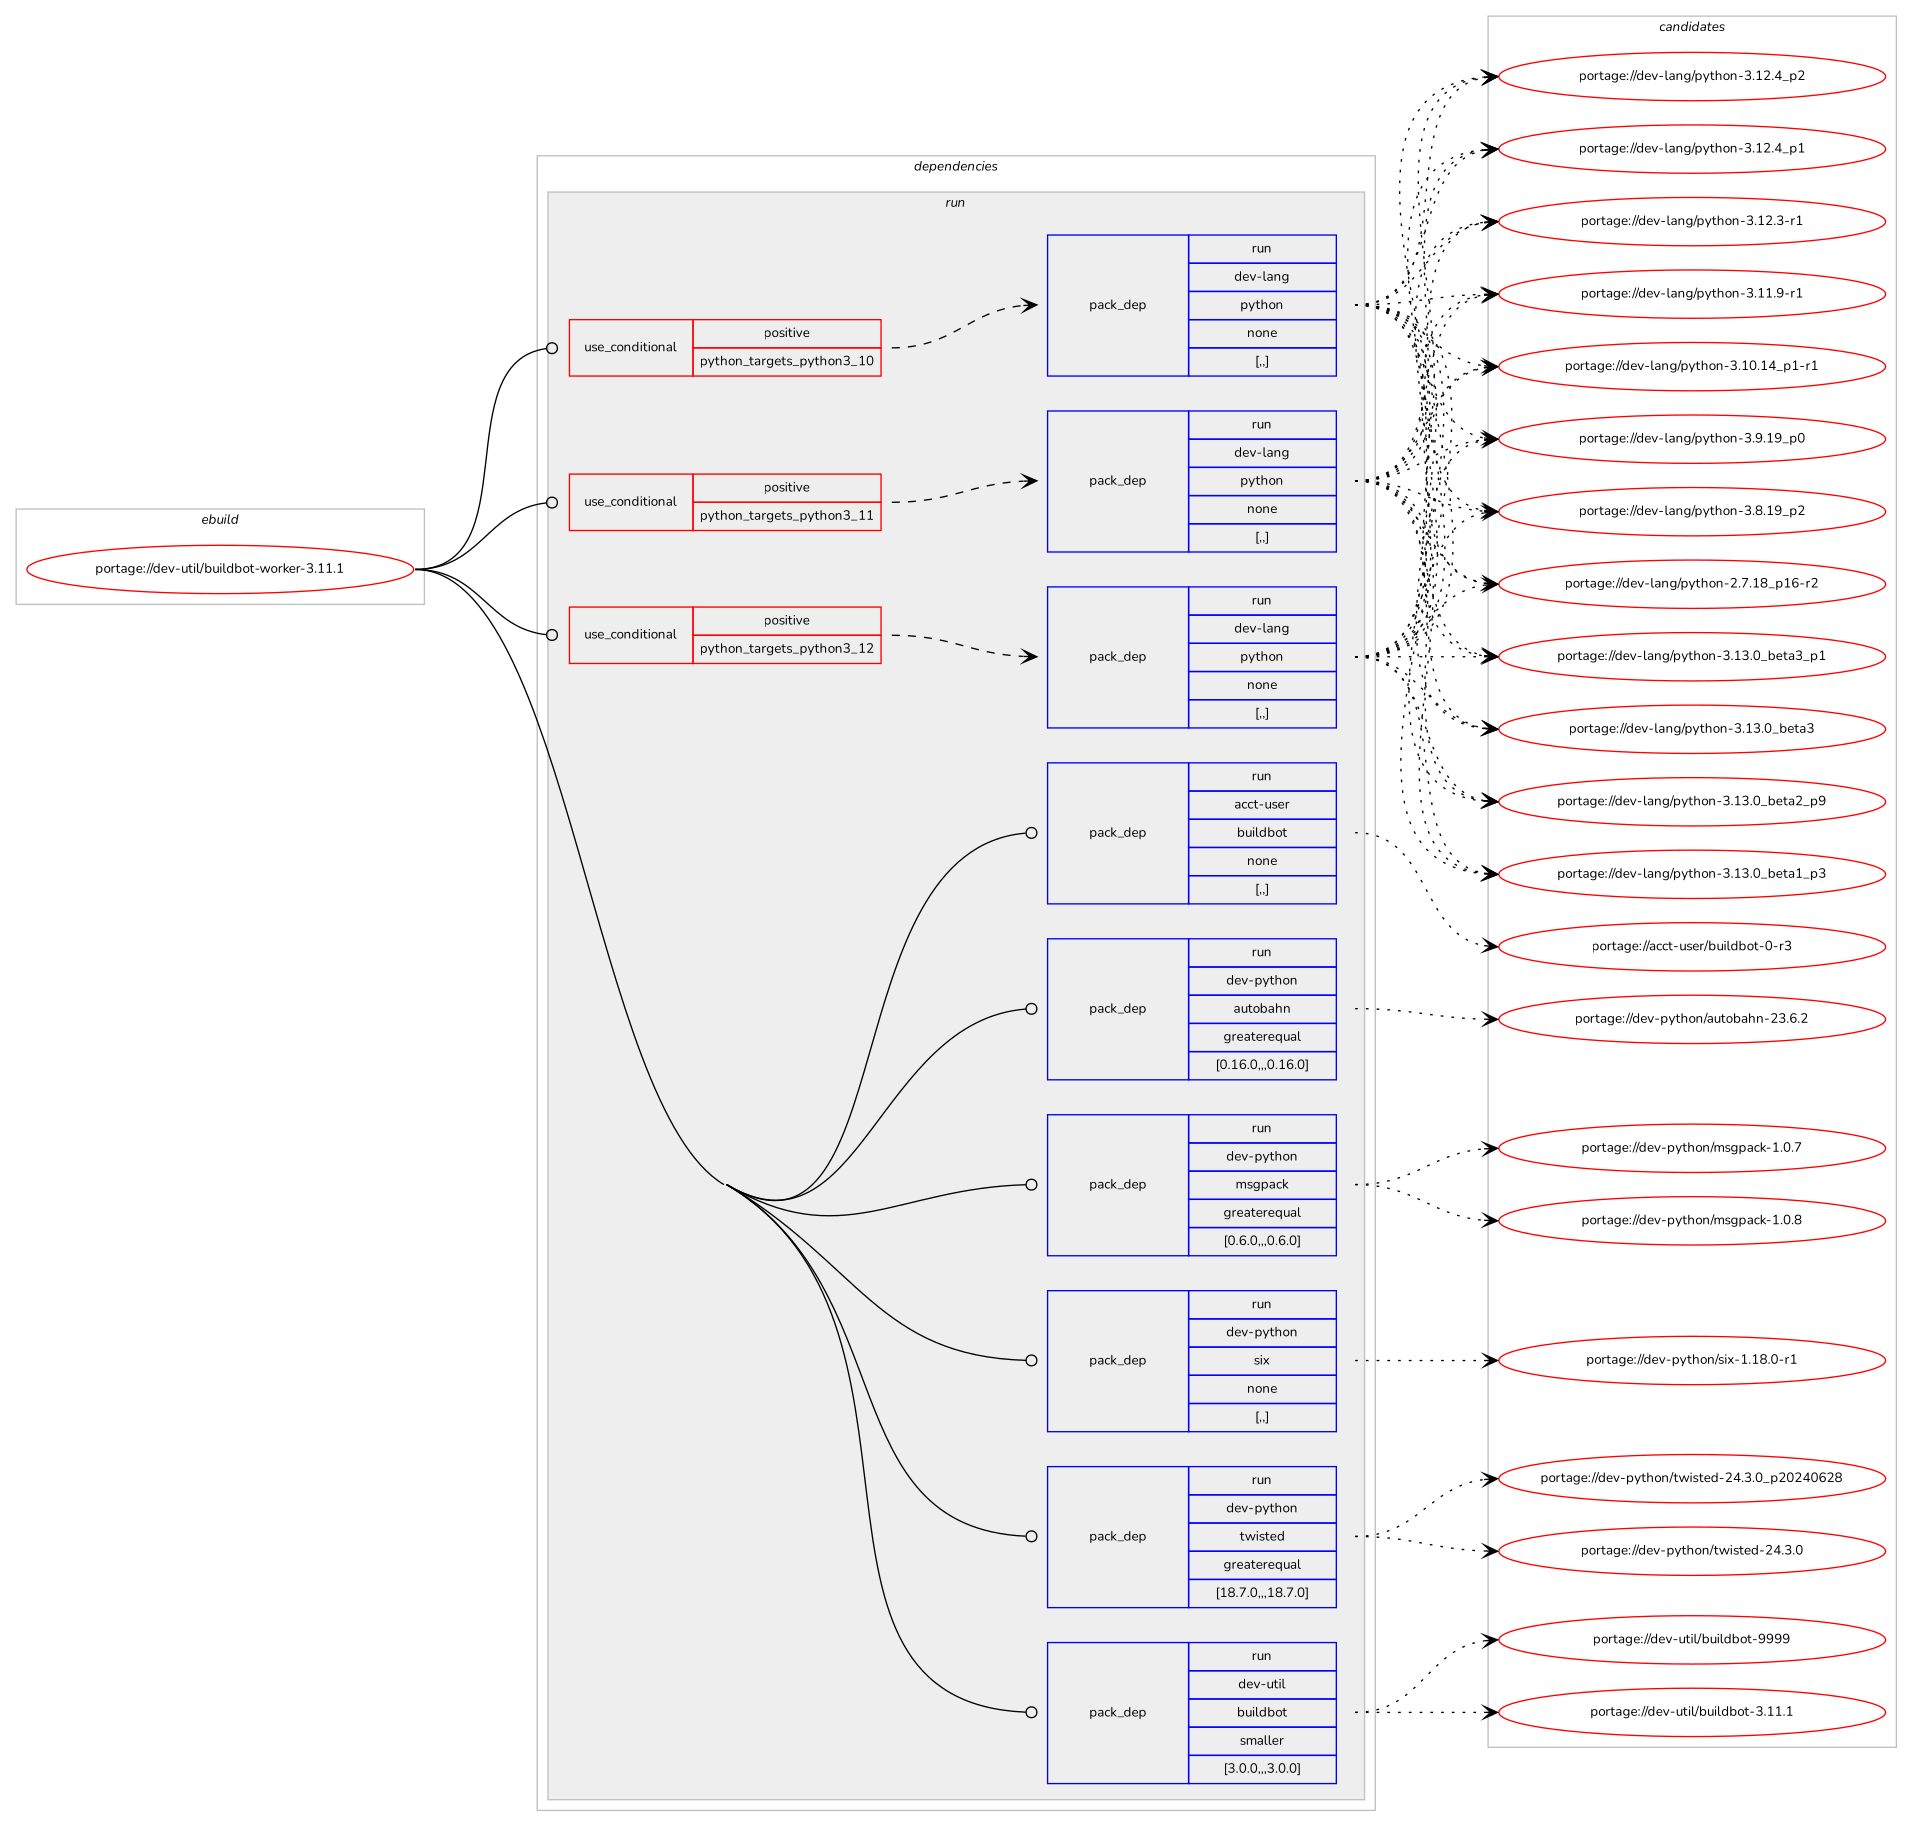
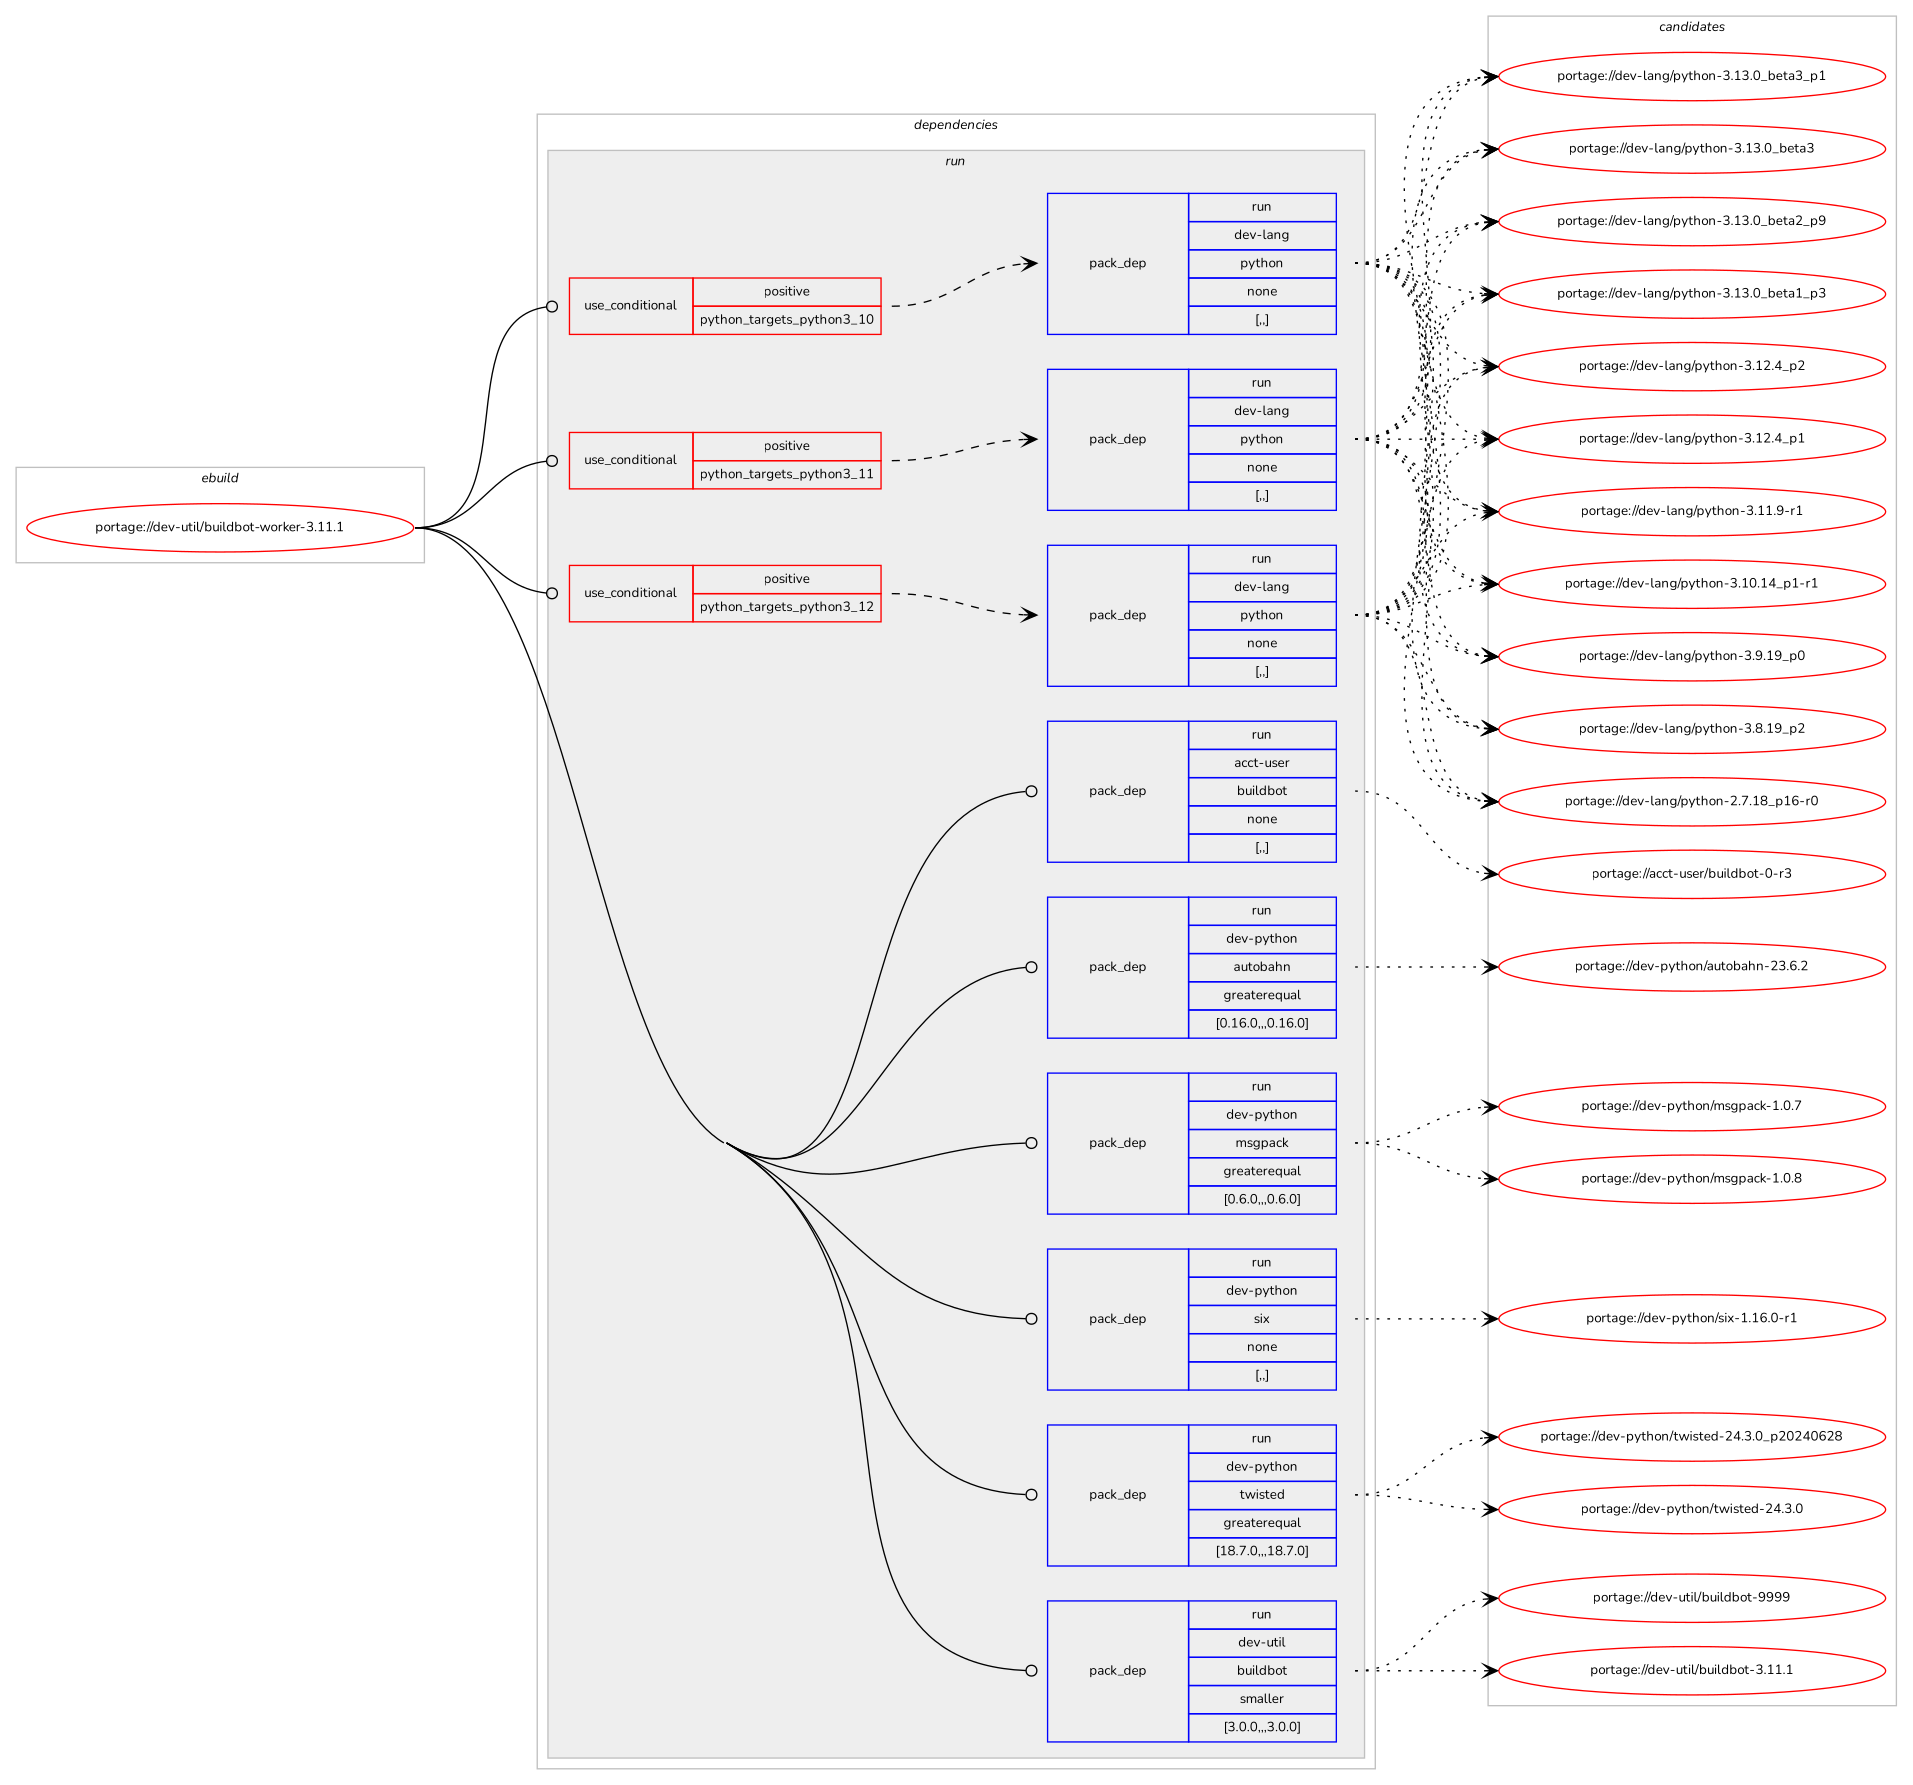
  digraph {
    compound=true
    concentrate=true
    fontname=Nunito
    fontsize=10
    newrank=true
    rankdir=LR
    ranksep=1.5
    node [color=red fontname=Nunito fontsize=10]
    edge [arrowhead=vee fontname=Nunito headport=w style=dotted tailport=e weight=100]
    n1 [label="portage://dev-util/buildbot-worker-3.11.1" width=4]
    n2 [color=blue label=<<TABLE BORDER="0" CELLBORDER="1" CELLSPACING="0" CELLPADDING="4" WIDTH="220"><TR><TD ROWSPAN="6" CELLPADDING="30">pack_dep</TD></TR><TR><TD WIDTH="110">run</TD></TR><TR><TD>dev-lang</TD></TR><TR><TD>python</TD></TR><TR><TD>none</TD></TR><TR><TD>[,,]</TD></TR></TABLE>> shape=none]
    n3 [label=<<TABLE BORDER="0" CELLBORDER="1" CELLSPACING="0" CELLPADDING="4"><TR><TD ROWSPAN="3" CELLPADDING="10">use_conditional</TD></TR><TR><TD>positive</TD></TR><TR><TD>python_targets_python3_10</TD></TR></TABLE>> shape=none]
    n4 [color=blue label=<<TABLE BORDER="0" CELLBORDER="1" CELLSPACING="0" CELLPADDING="4" WIDTH="220"><TR><TD ROWSPAN="6" CELLPADDING="30">pack_dep</TD></TR><TR><TD WIDTH="110">run</TD></TR><TR><TD>dev-lang</TD></TR><TR><TD>python</TD></TR><TR><TD>none</TD></TR><TR><TD>[,,]</TD></TR></TABLE>> shape=none]
    n5 [label=<<TABLE BORDER="0" CELLBORDER="1" CELLSPACING="0" CELLPADDING="4"><TR><TD ROWSPAN="3" CELLPADDING="10">use_conditional</TD></TR><TR><TD>positive</TD></TR><TR><TD>python_targets_python3_11</TD></TR></TABLE>> shape=none]
    n6 [color=blue label=<<TABLE BORDER="0" CELLBORDER="1" CELLSPACING="0" CELLPADDING="4" WIDTH="220"><TR><TD ROWSPAN="6" CELLPADDING="30">pack_dep</TD></TR><TR><TD WIDTH="110">run</TD></TR><TR><TD>dev-lang</TD></TR><TR><TD>python</TD></TR><TR><TD>none</TD></TR><TR><TD>[,,]</TD></TR></TABLE>> shape=none]
    n7 [label=<<TABLE BORDER="0" CELLBORDER="1" CELLSPACING="0" CELLPADDING="4"><TR><TD ROWSPAN="3" CELLPADDING="10">use_conditional</TD></TR><TR><TD>positive</TD></TR><TR><TD>python_targets_python3_12</TD></TR></TABLE>> shape=none]
    n8 [color=blue label=<<TABLE BORDER="0" CELLBORDER="1" CELLSPACING="0" CELLPADDING="4" WIDTH="220"><TR><TD ROWSPAN="6" CELLPADDING="30">pack_dep</TD></TR><TR><TD WIDTH="110">run</TD></TR><TR><TD>acct-user</TD></TR><TR><TD>buildbot</TD></TR><TR><TD>none</TD></TR><TR><TD>[,,]</TD></TR></TABLE>> shape=none]
    n9 [color=blue label=<<TABLE BORDER="0" CELLBORDER="1" CELLSPACING="0" CELLPADDING="4" WIDTH="220"><TR><TD ROWSPAN="6" CELLPADDING="30">pack_dep</TD></TR><TR><TD WIDTH="110">run</TD></TR><TR><TD>dev-python</TD></TR><TR><TD>autobahn</TD></TR><TR><TD>greaterequal</TD></TR><TR><TD>[0.16.0,,,0.16.0]</TD></TR></TABLE>> shape=none]
    n10 [color=blue label=<<TABLE BORDER="0" CELLBORDER="1" CELLSPACING="0" CELLPADDING="4" WIDTH="220"><TR><TD ROWSPAN="6" CELLPADDING="30">pack_dep</TD></TR><TR><TD WIDTH="110">run</TD></TR><TR><TD>dev-python</TD></TR><TR><TD>msgpack</TD></TR><TR><TD>greaterequal</TD></TR><TR><TD>[0.6.0,,,0.6.0]</TD></TR></TABLE>> shape=none]
    n11 [color=blue label=<<TABLE BORDER="0" CELLBORDER="1" CELLSPACING="0" CELLPADDING="4" WIDTH="220"><TR><TD ROWSPAN="6" CELLPADDING="30">pack_dep</TD></TR><TR><TD WIDTH="110">run</TD></TR><TR><TD>dev-python</TD></TR><TR><TD>six</TD></TR><TR><TD>none</TD></TR><TR><TD>[,,]</TD></TR></TABLE>> shape=none]
    n12 [color=blue label=<<TABLE BORDER="0" CELLBORDER="1" CELLSPACING="0" CELLPADDING="4" WIDTH="220"><TR><TD ROWSPAN="6" CELLPADDING="30">pack_dep</TD></TR><TR><TD WIDTH="110">run</TD></TR><TR><TD>dev-python</TD></TR><TR><TD>twisted</TD></TR><TR><TD>greaterequal</TD></TR><TR><TD>[18.7.0,,,18.7.0]</TD></TR></TABLE>> shape=none]
    n13 [color=blue label=<<TABLE BORDER="0" CELLBORDER="1" CELLSPACING="0" CELLPADDING="4" WIDTH="220"><TR><TD ROWSPAN="6" CELLPADDING="30">pack_dep</TD></TR><TR><TD WIDTH="110">run</TD></TR><TR><TD>dev-util</TD></TR><TR><TD>buildbot</TD></TR><TR><TD>smaller</TD></TR><TR><TD>[3.0.0,,,3.0.0]</TD></TR></TABLE>> shape=none]
    n14 [label="portage://dev-lang/python-3.13.0_beta3_p1" width=4]
    n15 [label="portage://dev-lang/python-3.13.0_beta3" width=4]
    n16 [label="portage://dev-lang/python-3.13.0_beta2_p9" width=4]
    n17 [label="portage://dev-lang/python-3.13.0_beta1_p3" width=4]
    n18 [label="portage://dev-lang/python-3.12.4_p2" width=4]
    n19 [label="portage://dev-lang/python-3.12.4_p1" width=4]
-   n20 [label="portage://dev-lang/python-3.12.3-r1" width=4]
    n21 [label="portage://dev-lang/python-3.11.9-r1" width=4]
    n22 [label="portage://dev-lang/python-3.10.14_p1-r1" width=4]
    n23 [label="portage://dev-lang/python-3.9.19_p0" width=4]
    n24 [label="portage://dev-lang/python-3.8.19_p2" width=4]
-   n25 [label="portage://dev-lang/python-2.7.18_p16-r2" width=4]
+   n25 [label="portage://dev-lang/python-2.7.18_p16-r0" width=4]
    n26 [label="portage://acct-user/buildbot-0-r3" width=4]
    n27 [label="portage://dev-python/autobahn-23.6.2" width=4]
    n28 [label="portage://dev-python/msgpack-1.0.8" width=4]
    n29 [label="portage://dev-python/msgpack-1.0.7" width=4]
-   n30 [label="portage://dev-python/six-1.18.0-r1" width=4]
+   n30 [label="portage://dev-python/six-1.16.0-r1" width=4]
    n31 [label="portage://dev-python/twisted-24.3.0_p20240628" width=4]
    n32 [label="portage://dev-python/twisted-24.3.0" width=4]
    n33 [label="portage://dev-util/buildbot-9999" width=4]
    n34 [label="portage://dev-util/buildbot-3.11.1" width=4]
    subgraph cluster_1 {
      color=gray
      label=<<i>ebuild</i>>
      n1
    }
    subgraph cluster_2 {
      color=gray
      label=<<i>dependencies</i>>
      subgraph cluster_3 {
        color=gray
        fillcolor="#eeeeee"
        label=<<i>compile</i>>
        style=filled
      }
      subgraph cluster_4 {
        color=gray
        fillcolor="#eeeeee"
        label=<<i>compile and run</i>>
        style=filled
      }
      subgraph cluster_5 {
        color=gray
        fillcolor="#eeeeee"
        label=<<i>run</i>>
        style=filled
        subgraph sub_6 {
          color=gray
          fillcolor="#eeeeee"
          label=<<i>run</i>>
          style=filled
          n3
          subgraph sub_7 {
            color=gray
            fillcolor="#eeeeee"
            label=<<i>run</i>>
            style=filled
            n2
          }
        }
        subgraph sub_8 {
          color=gray
          fillcolor="#eeeeee"
          label=<<i>run</i>>
          style=filled
          n5
          subgraph sub_9 {
            color=gray
            fillcolor="#eeeeee"
            label=<<i>run</i>>
            style=filled
            n4
          }
        }
        subgraph sub_10 {
          color=gray
          fillcolor="#eeeeee"
          label=<<i>run</i>>
          style=filled
          n7
          subgraph sub_11 {
            color=gray
            fillcolor="#eeeeee"
            label=<<i>run</i>>
            style=filled
            n6
          }
        }
        subgraph sub_12 {
          color=gray
          fillcolor="#eeeeee"
          label=<<i>run</i>>
          style=filled
          n8
        }
        subgraph sub_13 {
          color=gray
          fillcolor="#eeeeee"
          label=<<i>run</i>>
          style=filled
          n9
        }
        subgraph sub_14 {
          color=gray
          fillcolor="#eeeeee"
          label=<<i>run</i>>
          style=filled
          n10
        }
        subgraph sub_15 {
          color=gray
          fillcolor="#eeeeee"
          label=<<i>run</i>>
          style=filled
          n11
        }
        subgraph sub_16 {
          color=gray
          fillcolor="#eeeeee"
          label=<<i>run</i>>
          style=filled
          n12
        }
        subgraph sub_17 {
          color=gray
          fillcolor="#eeeeee"
          label=<<i>run</i>>
          style=filled
          n13
        }
      }
    }
    subgraph cluster_18 {
      color=gray
      label=<<i>candidates</i>>
      rank=same
      subgraph sub_19 {
        color=black
        label=<<i>candidates</i>>
        nodesep=1
        rank=same
        n14
        n15
        n16
        n17
        n18
        n19
-       n20
        n21
        n22
        n23
        n24
        n25
      }
      subgraph sub_20 {
        color=black
        label=<<i>candidates</i>>
        nodesep=1
        rank=same
        n14
        n15
        n16
        n17
        n18
        n19
-       n20
        n21
        n22
        n23
        n24
        n25
      }
      subgraph sub_21 {
        color=black
        label=<<i>candidates</i>>
        nodesep=1
        rank=same
        n14
        n15
        n16
        n17
        n18
        n19
-       n20
        n21
        n22
        n23
        n24
        n25
      }
      subgraph sub_22 {
        color=black
        label=<<i>candidates</i>>
        nodesep=1
        rank=same
        n26
      }
      subgraph sub_23 {
        color=black
        label=<<i>candidates</i>>
        nodesep=1
        rank=same
        n27
      }
      subgraph sub_24 {
        color=black
        label=<<i>candidates</i>>
        nodesep=1
        rank=same
        n28
        n29
      }
      subgraph sub_25 {
        color=black
        label=<<i>candidates</i>>
        nodesep=1
        rank=same
        n30
      }
      subgraph sub_26 {
        color=black
        label=<<i>candidates</i>>
        nodesep=1
        rank=same
        n31
        n32
      }
      subgraph sub_27 {
        color=black
        label=<<i>candidates</i>>
        nodesep=1
        rank=same
        n33
        n34
      }
    }
    n1 -> n3 [arrowhead=odot style=solid weight=20]
    n1 -> n5 [arrowhead=odot style=solid weight=20]
    n1 -> n7 [arrowhead=odot style=solid weight=20]
    n1 -> n8 [arrowhead=odot style=solid weight=20]
    n1 -> n9 [arrowhead=odot style=solid weight=20]
    n1 -> n10 [arrowhead=odot style=solid weight=20]
    n1 -> n11 [arrowhead=odot style=solid weight=20]
    n1 -> n12 [arrowhead=odot style=solid weight=20]
    n1 -> n13 [arrowhead=odot style=solid weight=20]
    n2 -> n14
    n2 -> n15
    n2 -> n16
    n2 -> n17
    n2 -> n18
    n2 -> n19
-   n2 -> n20
    n2 -> n21
    n2 -> n22
    n2 -> n23
    n2 -> n24
    n2 -> n25
    n3 -> n2 [style=dashed weight=20]
    n4 -> n14
    n4 -> n15
    n4 -> n16
    n4 -> n17
    n4 -> n18
    n4 -> n19
-   n4 -> n20
    n4 -> n21
    n4 -> n22
    n4 -> n23
    n4 -> n24
    n4 -> n25
    n5 -> n4 [style=dashed weight=20]
    n6 -> n14
    n6 -> n15
    n6 -> n16
    n6 -> n17
    n6 -> n18
    n6 -> n19
-   n6 -> n20
    n6 -> n21
    n6 -> n22
    n6 -> n23
    n6 -> n24
    n6 -> n25
    n7 -> n6 [style=dashed weight=20]
    n8 -> n26
    n9 -> n27
    n10 -> n28
    n10 -> n29
    n11 -> n30
    n12 -> n31
    n12 -> n32
    n13 -> n33
    n13 -> n34
  }
